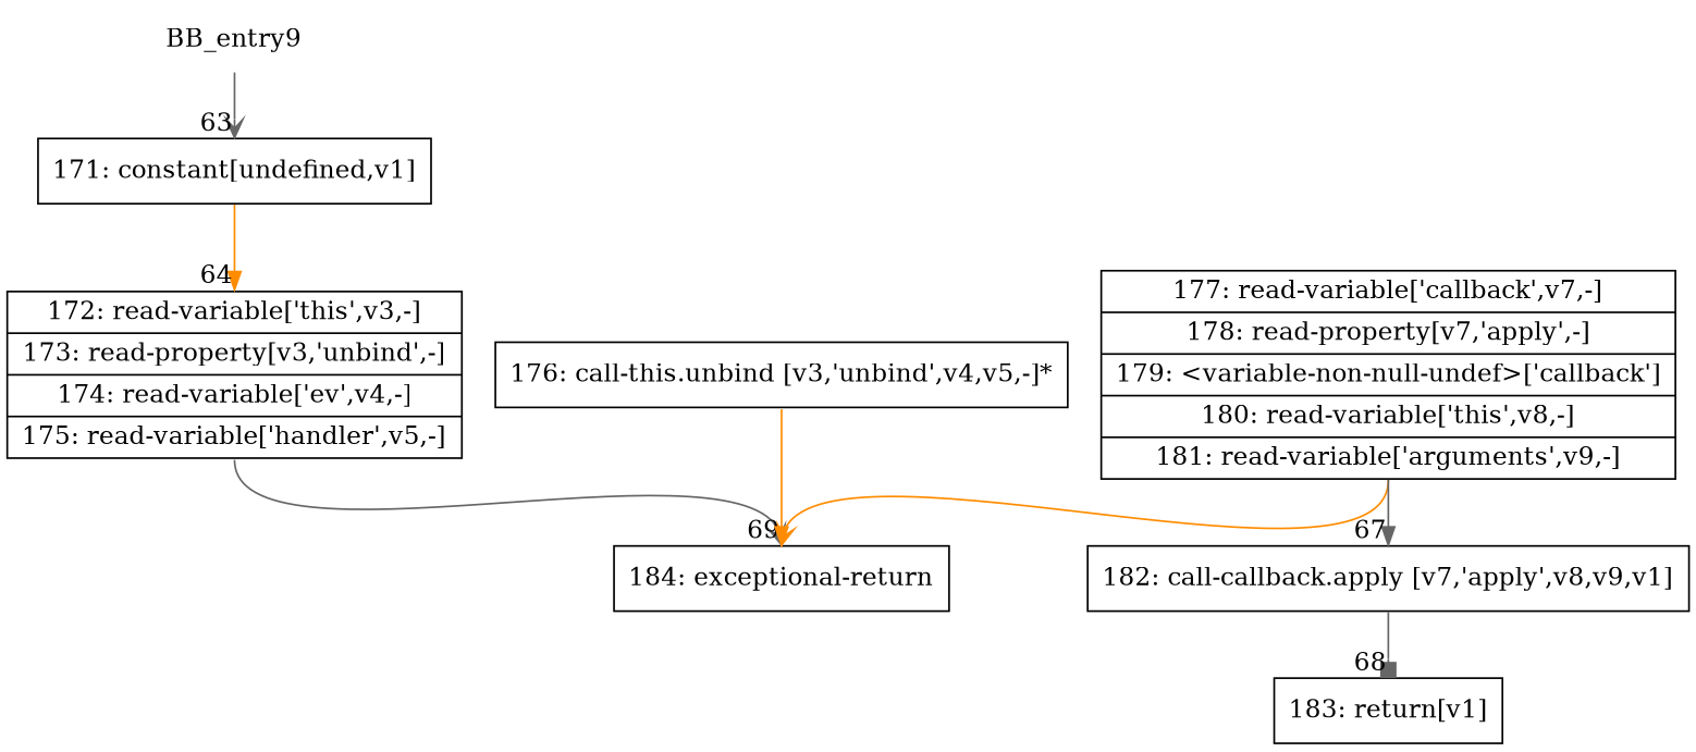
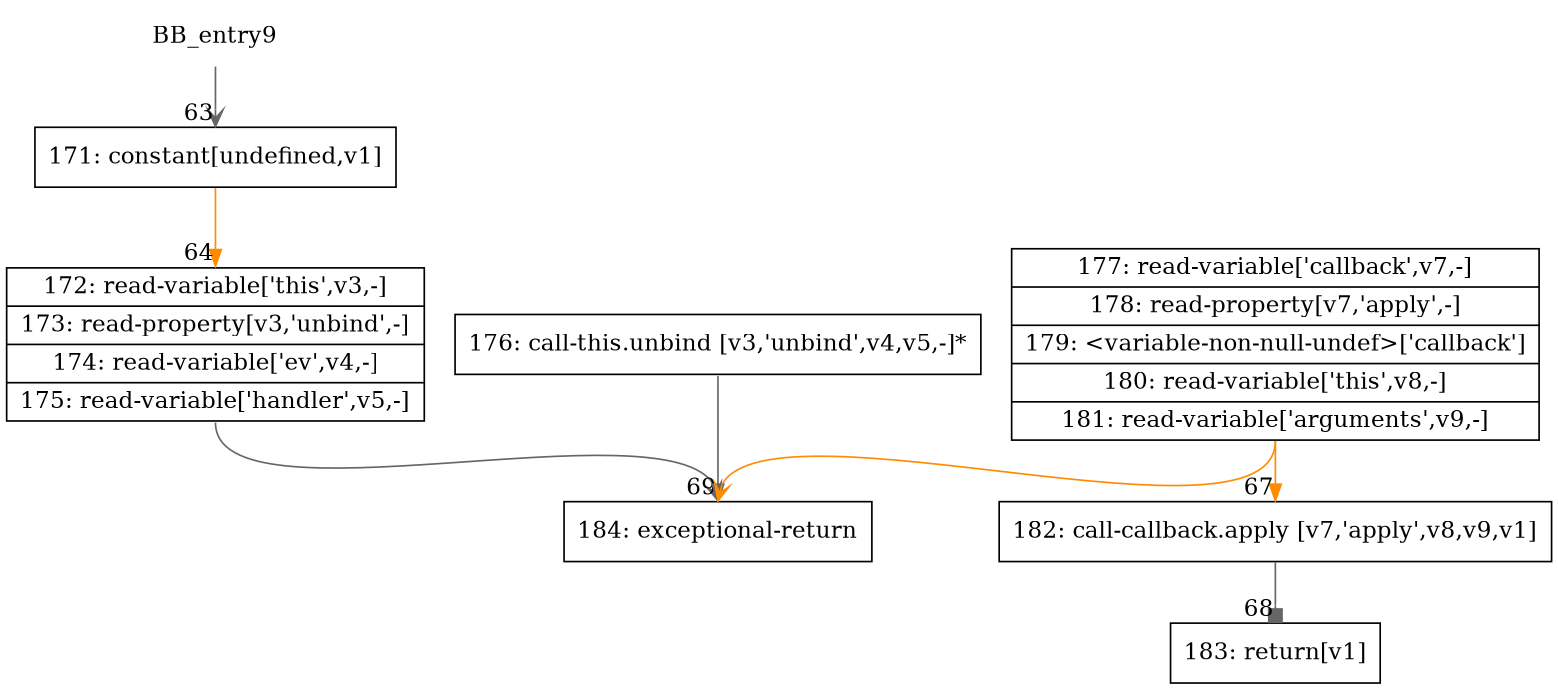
  digraph {
    rankdir=TD
    node [shape=record]
    edge [arrowhead=vee color=gray40 headport=n tailport=s]
    BB_entry9 [shape=none]
    n2 [label="{171: constant[undefined,v1]}"]
    n3 [label="{172: read-variable['this',v3,-]|173: read-property[v3,'unbind',-]|174: read-variable['ev',v4,-]|175: read-variable['handler',v5,-]}"]
    n4 [label="{184: exceptional-return}"]
    n5 [label="{176: call-this.unbind [v3,'unbind',v4,v5,-]*}"]
    n6 [label="{177: read-variable['callback',v7,-]|178: read-property[v7,'apply',-]|179: \<variable-non-null-undef\>['callback']|180: read-variable['this',v8,-]|181: read-variable['arguments',v9,-]}"]
    n7 [label="{182: call-callback.apply [v7,'apply',v8,v9,v1]}"]
    n8 [label="{183: return[v1]}"]
    BB_entry9 -> n2 [headlabel="    63"]
    n2 -> n3 [arrowhead=normal color=darkorange headlabel="      64"]
    n3 -> n4 [headlabel="      69"]
-   n5 -> n4 [arrowhead=normal color=darkorange]
+   n5 -> n4 [arrowhead=normal]
    n6 -> n4 [color=darkorange]
-   n6 -> n7 [arrowhead=normal headlabel="      67"]
+   n6 -> n7 [arrowhead=normal color=darkorange headlabel="      67"]
    n7 -> n8 [arrowhead=box headlabel="      68"]
  }
